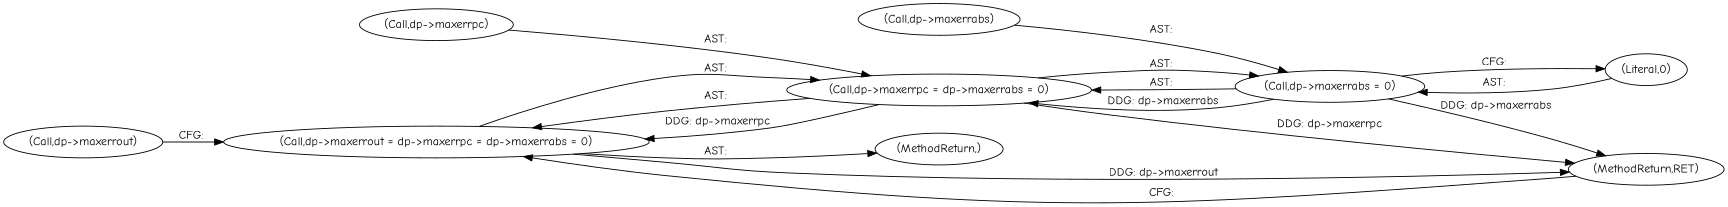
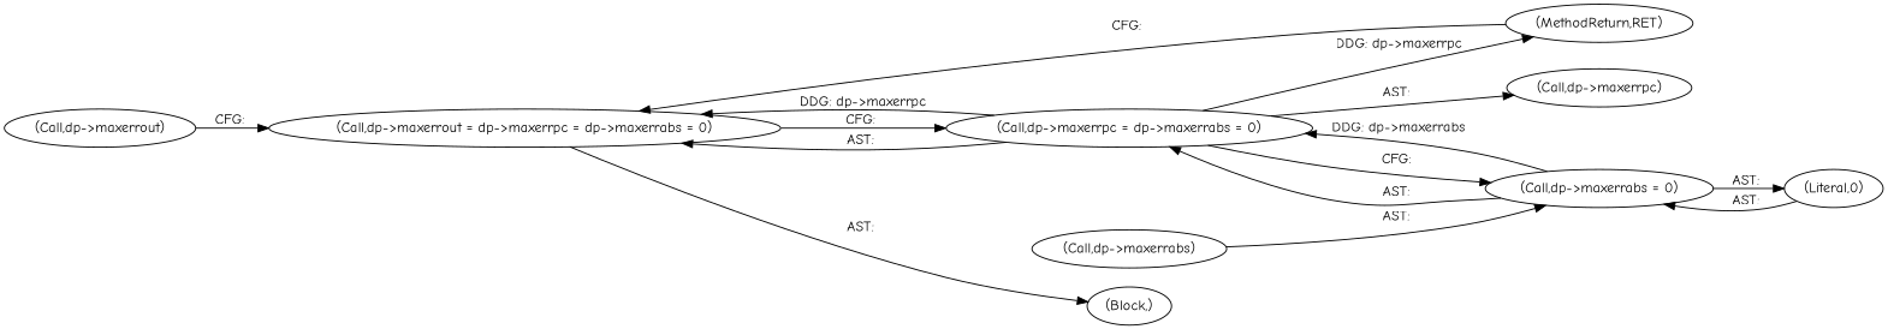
  digraph {
    fontname="Comic Neue"
    rankdir=LR
    node [fontname="Comic Neue"]
    edge [fontname="Comic Neue"]
    n1 [label="(Call,dp->maxerrout = dp->maxerrpc = dp->maxerrabs = 0)"]
    n2 [label="(Call,dp->maxerrpc = dp->maxerrabs = 0)"]
-   n3 [label="(MethodReturn,)"]
+   n3 [label="(Block,)"]
    n4 [label="(MethodReturn,RET)"]
    n5 [label="(Call,dp->maxerrabs = 0)"]
    n6 [label="(Literal,0)"]
    n7 [label="(Call,dp->maxerrabs)"]
    n8 [label="(Call,dp->maxerrout)"]
    n9 [label="(Call,dp->maxerrpc)"]
-   n1 -> n2 [label="AST: "]
+   n1 -> n2 [label="CFG: "]
    n1 -> n3 [label="AST: "]
-   n1 -> n4 [label="DDG: dp->maxerrout"]
    n2 -> n1 [label="AST: "]
    n2 -> n1 [label="DDG: dp->maxerrpc"]
    n2 -> n4 [label="DDG: dp->maxerrpc"]
-   n2 -> n5 [label="AST: "]
+   n2 -> n5 [label="CFG: "]
    n4 -> n1 [label="CFG: "]
    n5 -> n2 [label="AST: "]
    n5 -> n2 [label="DDG: dp->maxerrabs"]
-   n5 -> n4 [label="DDG: dp->maxerrabs"]
-   n5 -> n6 [label="CFG: "]
+   n5 -> n6 [label="AST: "]
    n6 -> n5 [label="AST: "]
    n7 -> n5 [label="AST: "]
    n8 -> n1 [label="CFG: "]
-   n9 -> n2 [label="AST: "]
+   n2 -> n9 [label="AST: "]
  }
